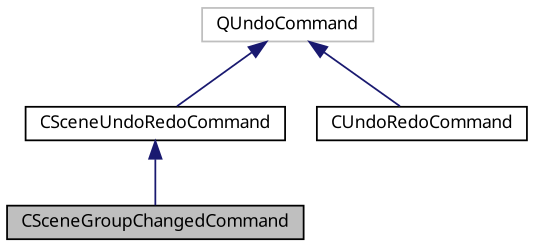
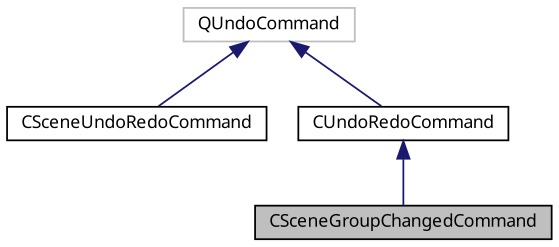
  digraph {
    fontname="Noto Sans"
    node [color=black fillcolor=white fontname="Noto Sans" fontsize=10 shape=record style=filled]
    edge [color=midnightblue dir=back fontname="Noto Sans" fontsize=10 labelfontname=Helvetica labelfontsize=10 style=solid]
    n1 [fillcolor=grey75 fontcolor=black height=0.2 label=CSceneGroupChangedCommand width=0.4]
    n2 [height=0.2 label=CSceneUndoRedoCommand width=0.4]
    n3 [height=0.2 label=CUndoRedoCommand width=0.4]
    n4 [color=grey75 height=0.2 label=QUndoCommand width=0.4]
-   n2 -> n1
+   n3 -> n1
    n4 -> n2
    n4 -> n3
  }
